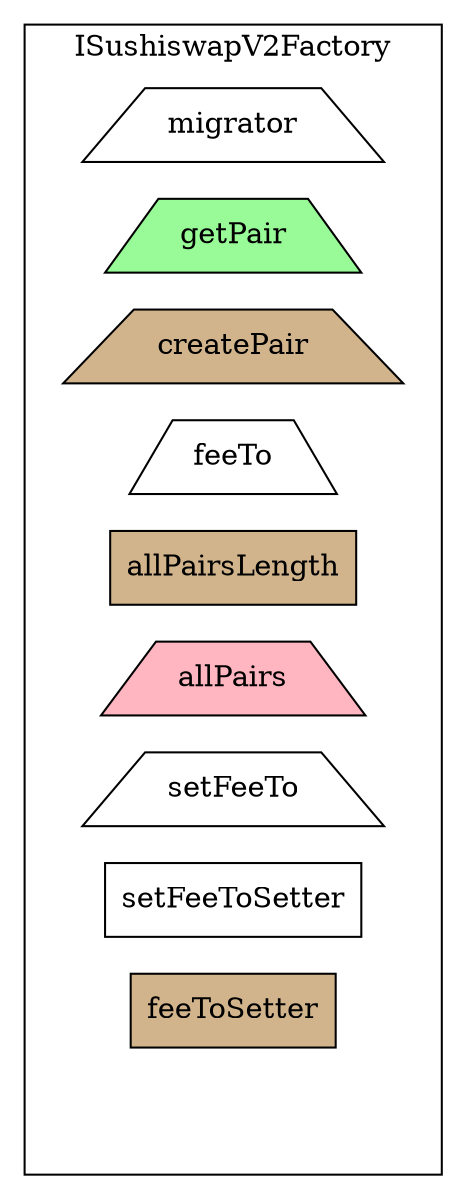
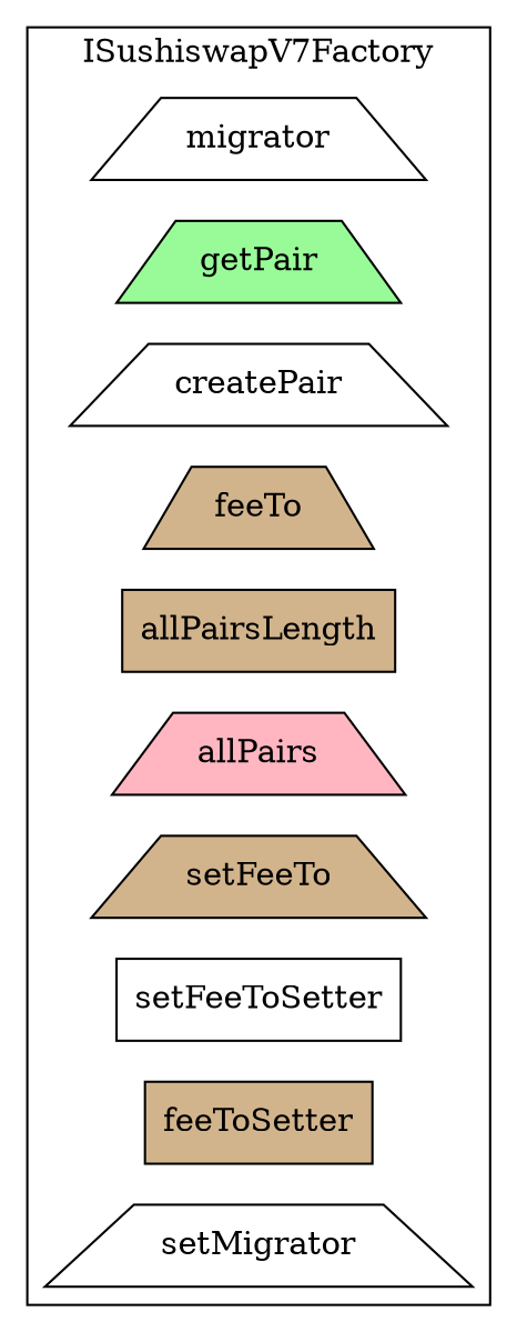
  strict digraph {
    rankdir=LR
    node [shape=trapezium style=filled fillcolor=white]
    n1 [label=migrator]
    n2 [label=getPair fillcolor=palegreen]
-   n3 [label=createPair fillcolor=tan]
-   n4 [label=feeTo]
+   n3 [label=createPair]
+   n4 [label=feeTo fillcolor=tan]
    n5 [label=allPairsLength shape=box fillcolor=tan]
    n6 [label=allPairs fillcolor=lightpink]
-   n7 [label=setFeeTo]
+   n7 [label=setFeeTo fillcolor=tan]
    n8 [label=setFeeToSetter shape=box]
    n9 [label=feeToSetter shape=box fillcolor=tan]
+   n10 [label=setMigrator]
    subgraph cluster_1 {
-     label=ISushiswapV2Factory
+     label=ISushiswapV7Factory
      n1
      n2
      n3
      n4
      n5
      n6
      n7
      n8
      n9
+     n10
    }
    subgraph cluster_2 {
      label="[Solidity]"
    }
  }
